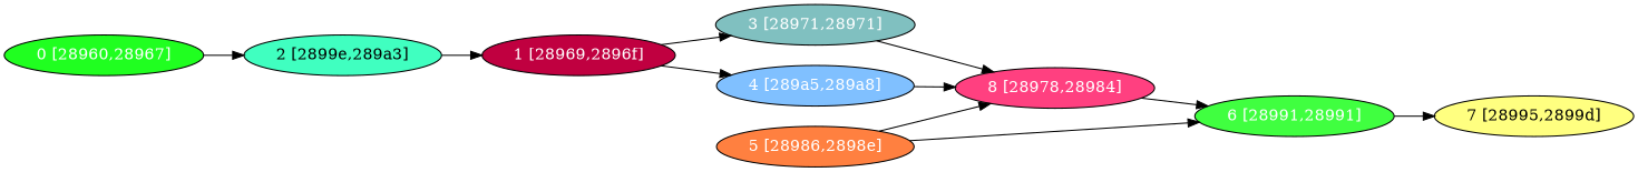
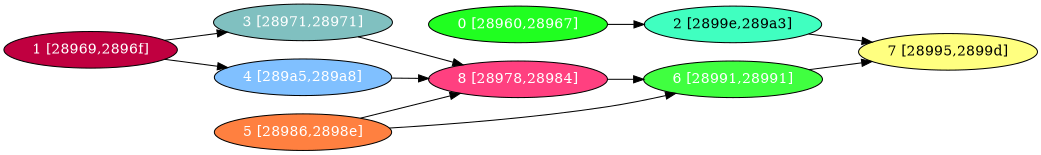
  digraph {
    rankdir=LR
    node [fontcolor="#ffffff" shape=oval style=filled]
    n1 [fillcolor="#20FF20" label="0 [28960,28967]"]
    n2 [fillcolor="#40FFC0" fontcolor="#000000" label="2 [2899e,289a3]"]
    n3 [fillcolor="#C00040" label="1 [28969,2896f]"]
    n4 [fillcolor="#80C0C0" label="3 [28971,28971]"]
    n5 [fillcolor="#80C0FF" label="4 [289a5,289a8]"]
    n6 [fillcolor="#FFFF80" fontcolor="#000000" label="7 [28995,2899d]"]
    n7 [fillcolor="#FF4080" label="8 [28978,28984]"]
    n8 [fillcolor="#40FF40" label="6 [28991,28991]"]
    n9 [fillcolor="#FF8040" label="5 [28986,2898e]"]
    n1 -> n2
-   n2 -> n3
+   n2 -> n6
    n3 -> n4
    n3 -> n5
    n4 -> n7
    n5 -> n7
    n7 -> n8
    n8 -> n6
    n9 -> n7
    n9 -> n8
  }
